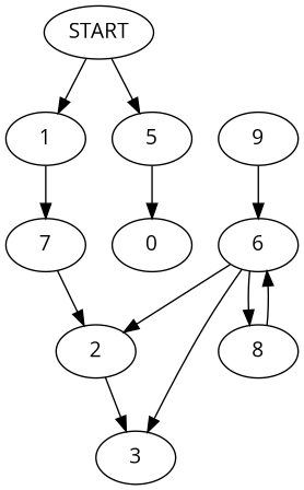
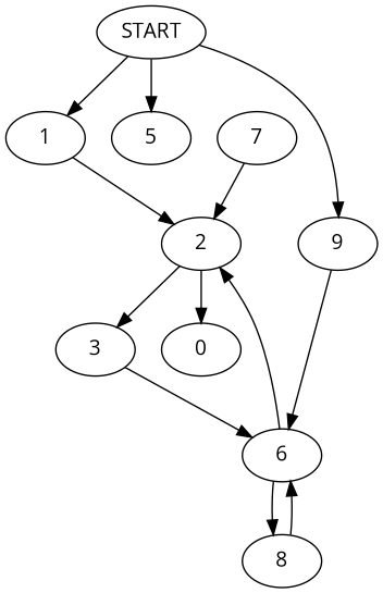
  digraph {
    fontname="Open Sans"
    node [fontname="Open Sans"]
    edge [fontname="Open Sans"]
    n1 [label=START]
    1
    5
    9
    2
    6
    3
    n8 [label=0]
    8
    7
    n1 -> 1
    n1 -> 5
-   1 -> 7
+   n1 -> 9
+   1 -> 2
    9 -> 6
    2 -> 3
-   5 -> n8
+   2 -> n8
    6 -> 2
    6 -> 8
-   6 -> 3
+   3 -> 6
    8 -> 6
    7 -> 2
  }
